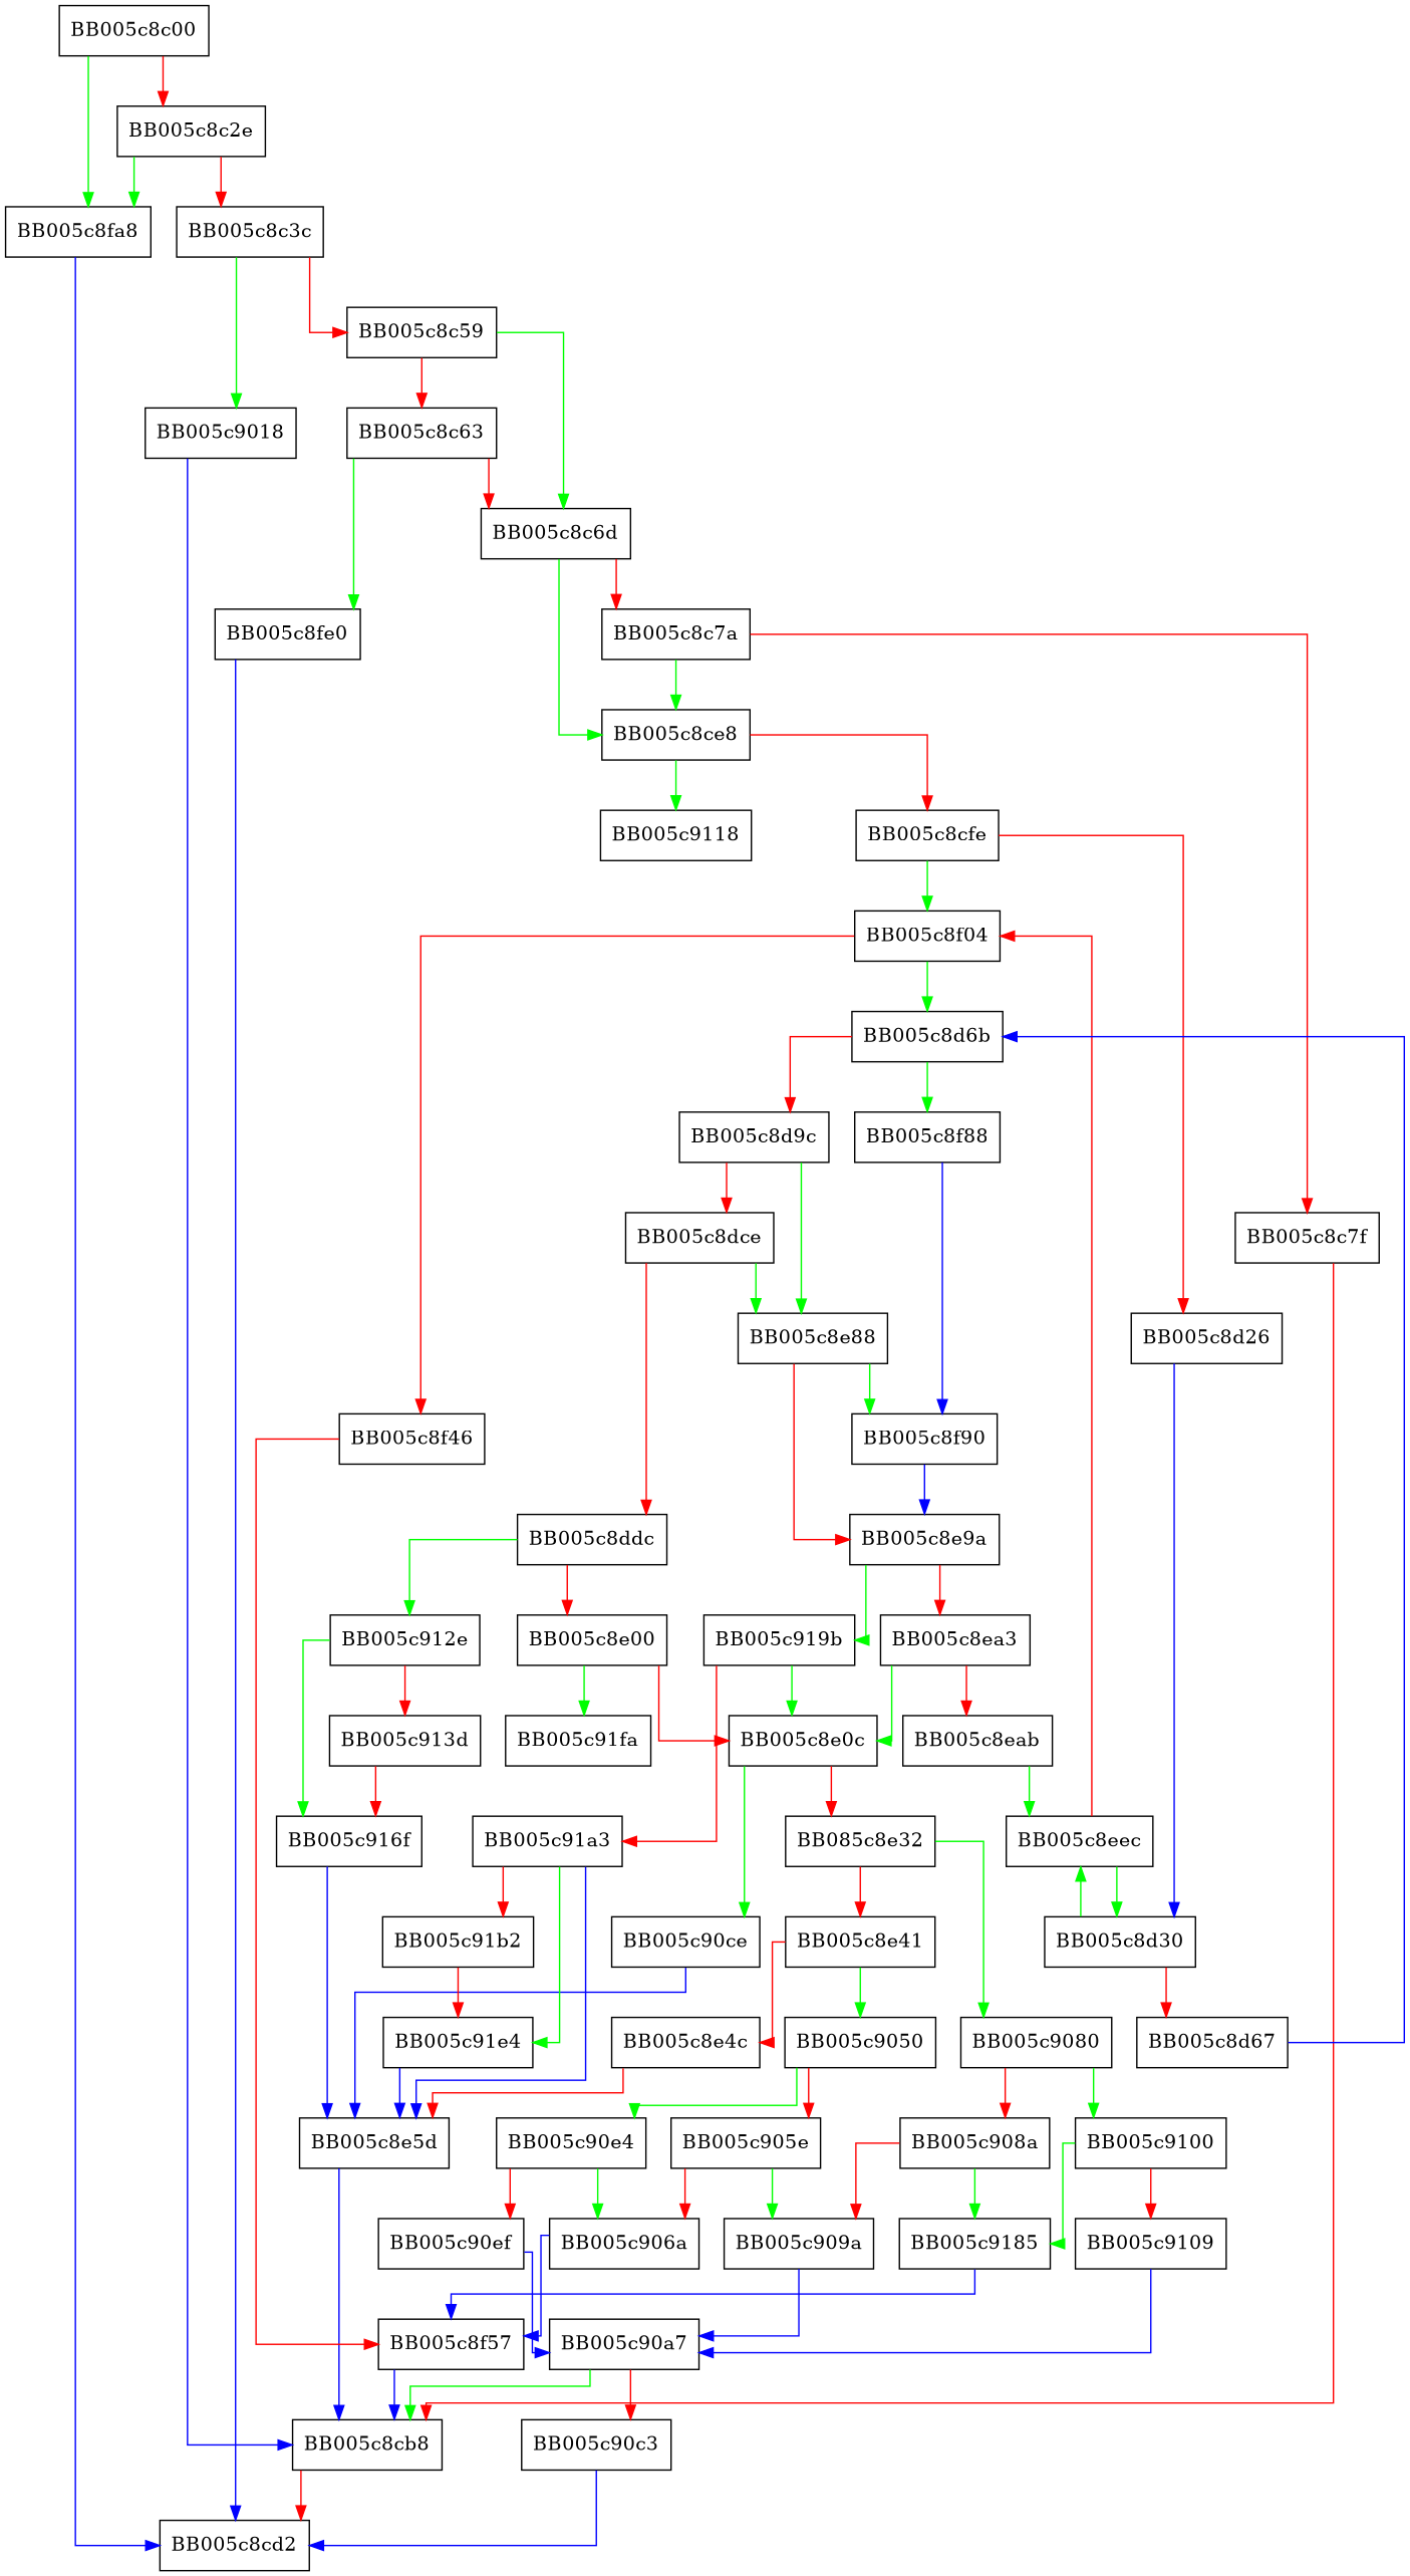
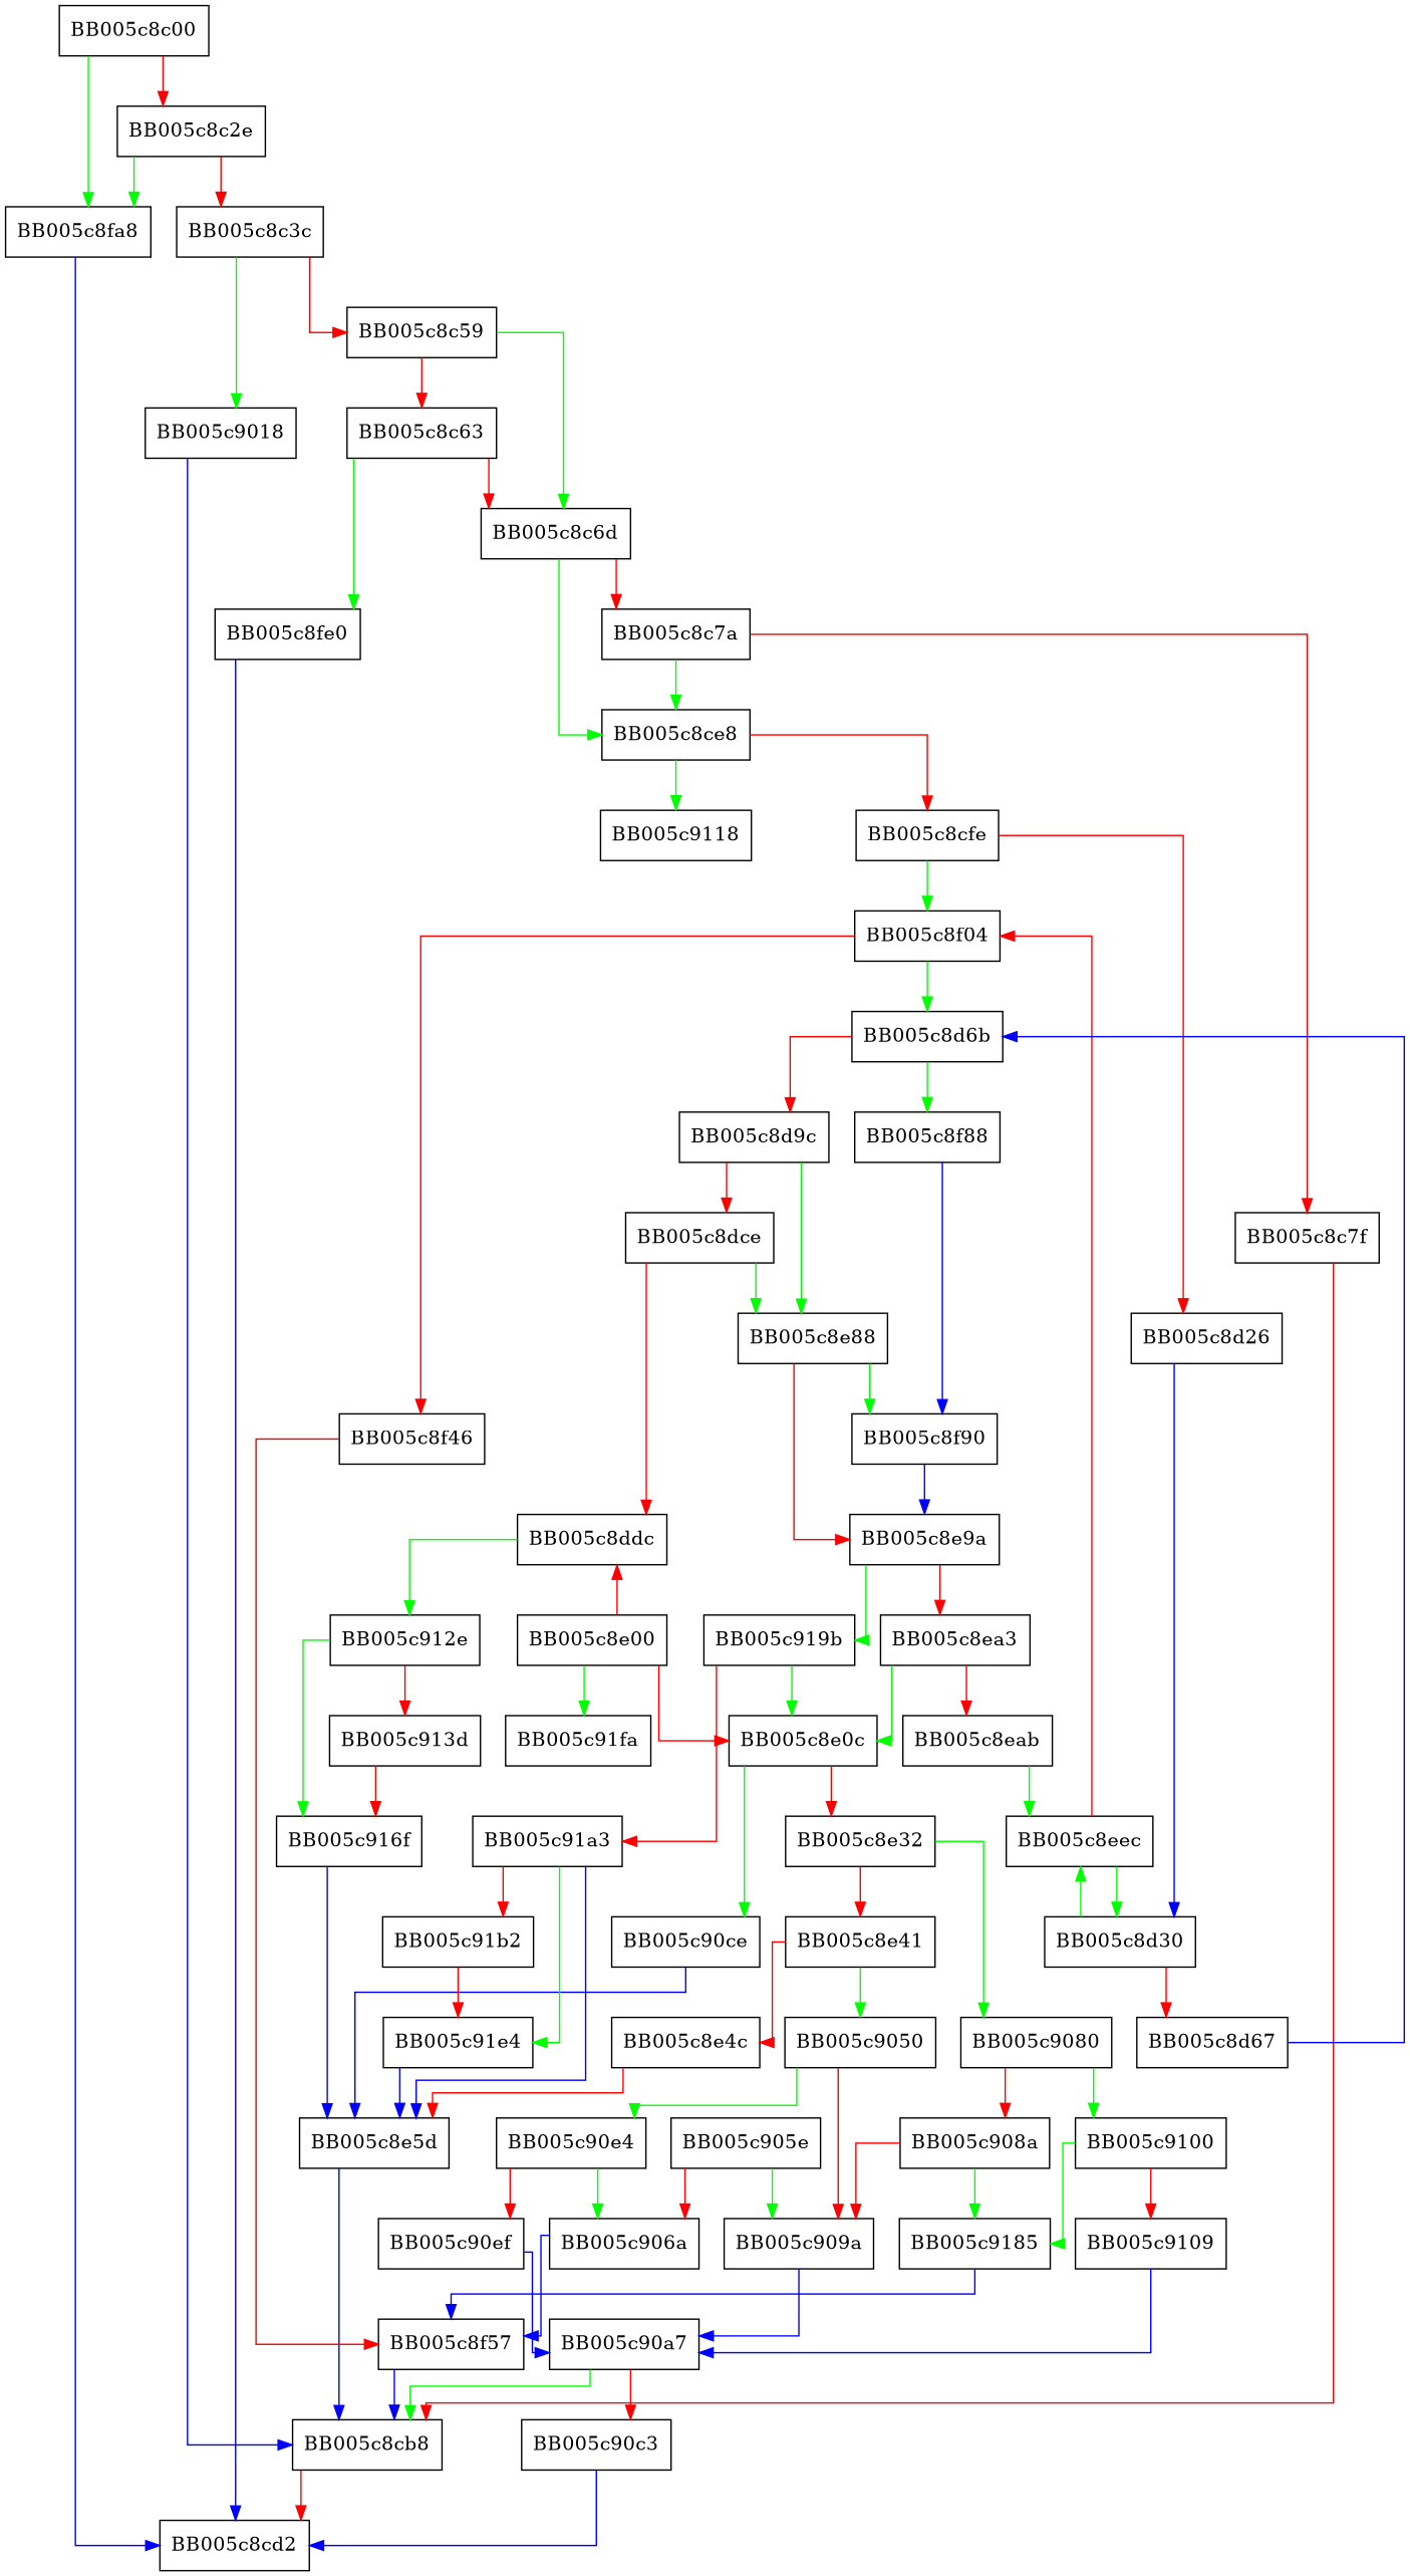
  digraph {
    splines=ortho
    node [shape=box]
    edge [color=red]
    BB005c8c00
    BB005c8fa8
    BB005c8c2e
    BB005c8cd2
    BB005c8c3c
    BB005c9018
    BB005c8c59
    BB005c8cb8
    BB005c8c6d
    BB005c8c63
    BB005c8ce8
    BB005c8c7a
    BB005c8fe0
    BB005c9118
    BB005c8cfe
    BB005c8c7f
    BB005c8f04
    BB005c8d26
    BB005c8e5d
    BB005c8d6b
    BB005c8f46
    BB005c8d30
    BB005c8f88
    BB005c8d9c
    BB005c8f57
    BB005c8eec
    BB005c8d67
    BB005c8f90
    BB005c8e88
    BB005c8dce
    BB005c8e9a
    BB005c8ddc
    BB005c919b
    BB005c8ea3
    BB005c912e
    BB005c8e00
    BB005c916f
    BB005c913d
    BB005c91fa
    BB005c8e0c
    BB005c90ce
-   BB005c8e32 [label=BB085c8e32]
+   BB005c8e32
    BB005c9080
    BB005c8e41
    BB005c9100
    BB005c908a
    BB005c9050
    BB005c8e4c
    BB005c9185
    BB005c9109
    BB005c909a
    BB005c90e4
    BB005c905e
    BB005c906a
    BB005c90ef
    BB005c91a3
    BB005c8eab
    BB005c91e4
    BB005c91b2
    BB005c90a7
    BB005c90c3
    BB005c8c00 -> BB005c8fa8 [color=green]
    BB005c8c00 -> BB005c8c2e
    BB005c8fa8 -> BB005c8cd2 [color=blue]
    BB005c8c2e -> BB005c8fa8 [color=green]
    BB005c8c2e -> BB005c8c3c
    BB005c8c3c -> BB005c9018 [color=green]
    BB005c8c3c -> BB005c8c59
    BB005c9018 -> BB005c8cb8 [color=blue]
    BB005c8c59 -> BB005c8c6d [color=green]
    BB005c8c59 -> BB005c8c63
    BB005c8cb8 -> BB005c8cd2
    BB005c8c6d -> BB005c8ce8 [color=green]
    BB005c8c6d -> BB005c8c7a
    BB005c8c63 -> BB005c8c6d
    BB005c8c63 -> BB005c8fe0 [color=green]
    BB005c8ce8 -> BB005c9118 [color=green]
    BB005c8ce8 -> BB005c8cfe
    BB005c8c7a -> BB005c8ce8 [color=green]
    BB005c8c7a -> BB005c8c7f
    BB005c8fe0 -> BB005c8cd2 [color=blue]
    BB005c8cfe -> BB005c8f04 [color=green]
    BB005c8cfe -> BB005c8d26
    BB005c8c7f -> BB005c8cb8
    BB005c8f04 -> BB005c8d6b [color=green]
    BB005c8f04 -> BB005c8f46
    BB005c8d26 -> BB005c8d30 [color=blue]
    BB005c8e5d -> BB005c8cb8 [color=blue]
    BB005c8d6b -> BB005c8f88 [color=green]
    BB005c8d6b -> BB005c8d9c
    BB005c8f46 -> BB005c8f57
    BB005c8d30 -> BB005c8eec [color=green]
    BB005c8d30 -> BB005c8d67
    BB005c8f88 -> BB005c8f90 [color=blue]
    BB005c8d9c -> BB005c8e88 [color=green]
    BB005c8d9c -> BB005c8dce
    BB005c8f57 -> BB005c8cb8 [color=blue]
    BB005c8eec -> BB005c8f04
    BB005c8eec -> BB005c8d30 [color=green]
    BB005c8d67 -> BB005c8d6b [color=blue]
    BB005c8f90 -> BB005c8e9a [color=blue]
    BB005c8e88 -> BB005c8f90 [color=green]
    BB005c8e88 -> BB005c8e9a
    BB005c8dce -> BB005c8e88 [color=green]
    BB005c8dce -> BB005c8ddc
    BB005c8e9a -> BB005c919b [color=green]
    BB005c8e9a -> BB005c8ea3
    BB005c8ddc -> BB005c912e [color=green]
-   BB005c8ddc -> BB005c8e00
+   BB005c8e00 -> BB005c8ddc
    BB005c919b -> BB005c8e0c [color=green]
    BB005c919b -> BB005c91a3
    BB005c8ea3 -> BB005c8e0c [color=green]
    BB005c8ea3 -> BB005c8eab
    BB005c912e -> BB005c916f [color=green]
    BB005c912e -> BB005c913d
    BB005c8e00 -> BB005c91fa [color=green]
    BB005c8e00 -> BB005c8e0c
    BB005c916f -> BB005c8e5d [color=blue]
    BB005c913d -> BB005c916f
    BB005c8e0c -> BB005c90ce [color=green]
    BB005c8e0c -> BB005c8e32
    BB005c90ce -> BB005c8e5d [color=blue]
    BB005c8e32 -> BB005c9080 [color=green]
    BB005c8e32 -> BB005c8e41
    BB005c9080 -> BB005c9100 [color=green]
    BB005c9080 -> BB005c908a
    BB005c8e41 -> BB005c9050 [color=green]
    BB005c8e41 -> BB005c8e4c
    BB005c9100 -> BB005c9185 [color=green]
    BB005c9100 -> BB005c9109
    BB005c908a -> BB005c9185 [color=green]
    BB005c908a -> BB005c909a
    BB005c9050 -> BB005c90e4 [color=green]
-   BB005c9050 -> BB005c905e
+   BB005c9050 -> BB005c909a
    BB005c8e4c -> BB005c8e5d
    BB005c9185 -> BB005c8f57 [color=blue]
    BB005c9109 -> BB005c90a7 [color=blue]
    BB005c909a -> BB005c90a7 [color=blue]
    BB005c90e4 -> BB005c906a [color=green]
    BB005c90e4 -> BB005c90ef
    BB005c905e -> BB005c909a [color=green]
    BB005c905e -> BB005c906a
    BB005c906a -> BB005c8f57 [color=blue]
    BB005c90ef -> BB005c90a7 [color=blue]
    BB005c91a3 -> BB005c8e5d [color=blue]
    BB005c91a3 -> BB005c91e4 [color=green]
    BB005c91a3 -> BB005c91b2
    BB005c8eab -> BB005c8eec [color=green]
    BB005c91e4 -> BB005c8e5d [color=blue]
    BB005c91b2 -> BB005c91e4
    BB005c90a7 -> BB005c8cb8 [color=green]
    BB005c90a7 -> BB005c90c3
    BB005c90c3 -> BB005c8cd2 [color=blue]
  }
